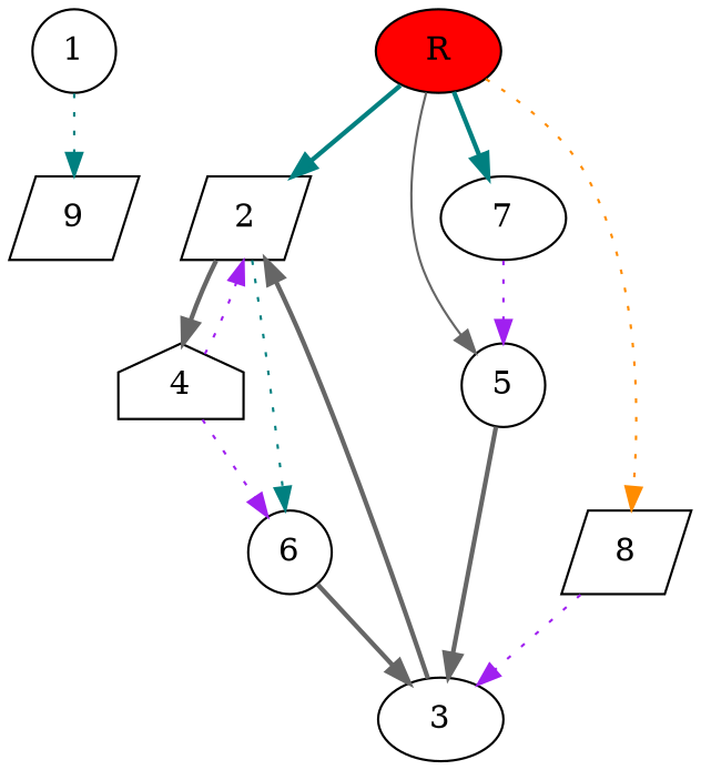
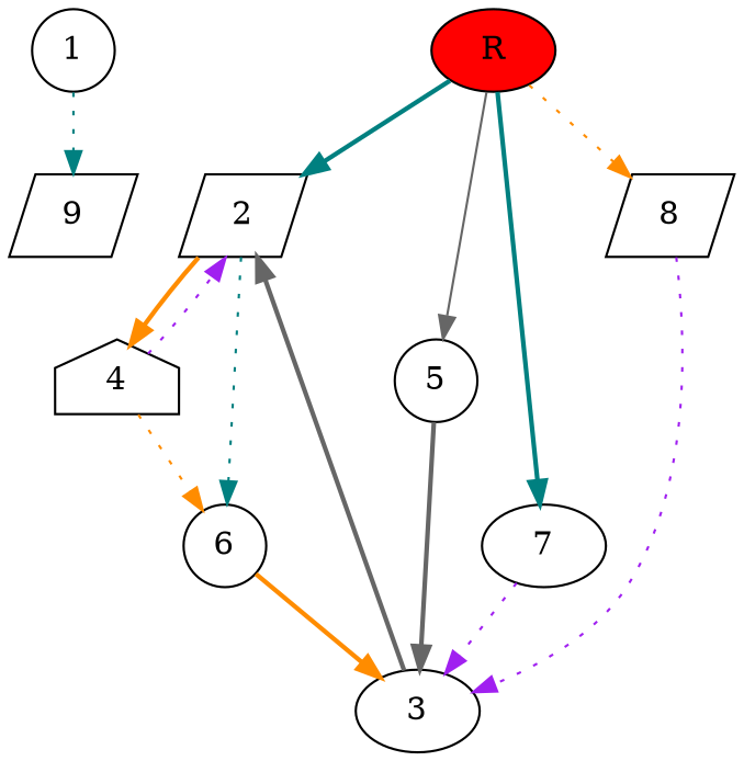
  digraph {
    node [shape=parallelogram]
    edge [color=gray40 style=dotted]
    9
    1 [shape=circle]
    2
    4 [shape=house]
    6 [shape=circle]
    3 [shape=ellipse]
    5 [shape=circle]
    7 [shape=ellipse]
    8
    R [fillcolor="#ff0000" shape=ellipse style=filled]
    1 -> 9 [color=teal]
-   2 -> 4 [style=bold]
+   2 -> 4 [color=darkorange style=bold]
    2 -> 6 [color=teal]
    4 -> 2 [color=purple]
-   4 -> 6 [color=purple]
-   6 -> 3 [style=bold]
+   4 -> 6 [color=darkorange]
+   6 -> 3 [color=darkorange style=bold]
    3 -> 2 [style=bold]
    5 -> 3 [style=bold]
-   7 -> 5 [color=purple]
+   7 -> 3 [color=purple]
    8 -> 3 [color=purple]
    R -> 2 [color=teal style=bold]
    R -> 5 [style=solid]
    R -> 7 [color=teal style=bold]
    R -> 8 [color=darkorange]
  }
